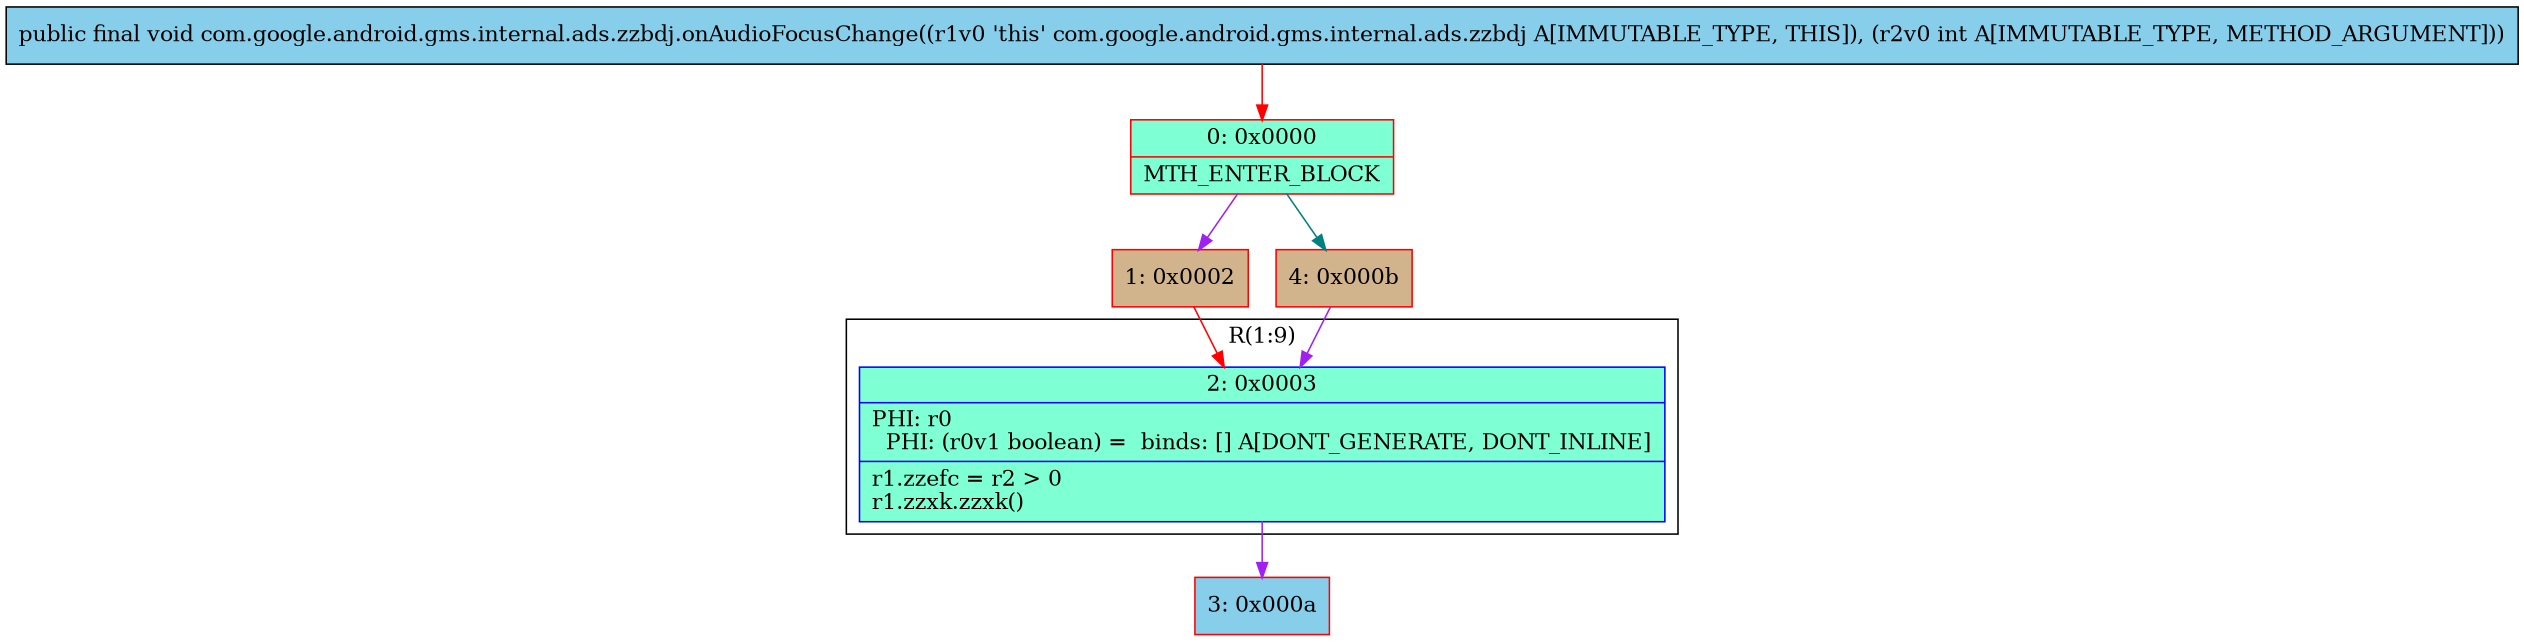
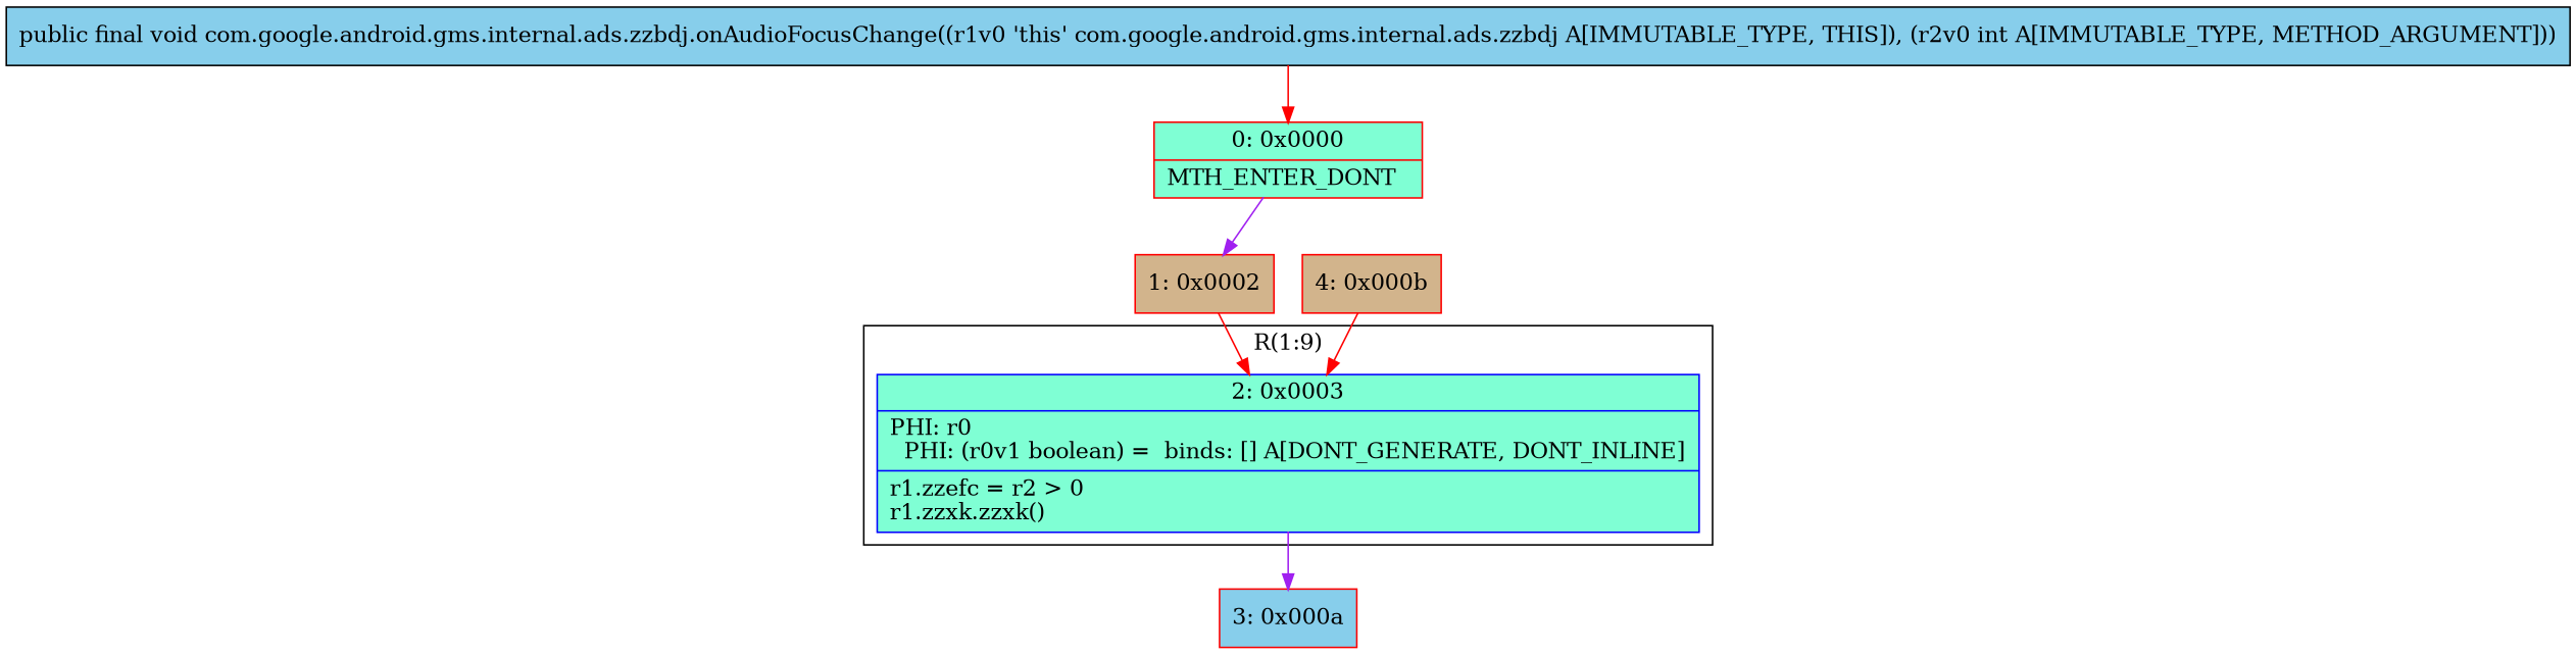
  digraph {
    node [color=red fillcolor=aquamarine shape=record style=filled]
    edge [color=purple]
    n1 [color=blue label="{2\:\ 0x0003|PHI: r0 \l  PHI: (r0v1 boolean) =  binds: [] A[DONT_GENERATE, DONT_INLINE]\l|r1.zzefc = r2 \> 0\lr1.zzxk.zzxk()\l}"]
    n2 [fillcolor=skyblue label="{3\:\ 0x000a}"]
-   n3 [label="{0\:\ 0x0000|MTH_ENTER_BLOCK\l}"]
+   n3 [label="{0\:\ 0x0000|MTH_ENTER_DONT\l}"]
    n4 [fillcolor=tan label="{1\:\ 0x0002}"]
    n5 [fillcolor=tan label="{4\:\ 0x000b}"]
    n6 [fillcolor=skyblue label="{public final void com.google.android.gms.internal.ads.zzbdj.onAudioFocusChange((r1v0 'this' com.google.android.gms.internal.ads.zzbdj A[IMMUTABLE_TYPE, THIS]), (r2v0 int A[IMMUTABLE_TYPE, METHOD_ARGUMENT])) }" color=""]
    subgraph cluster_1 {
      label="R(1:9)"
      n1
    }
    n1 -> n2
    n3 -> n4
-   n3 -> n5 [color=teal]
    n4 -> n1 [color=red]
-   n5 -> n1
+   n5 -> n1 [color=red]
    n6 -> n3 [color=red]
  }
